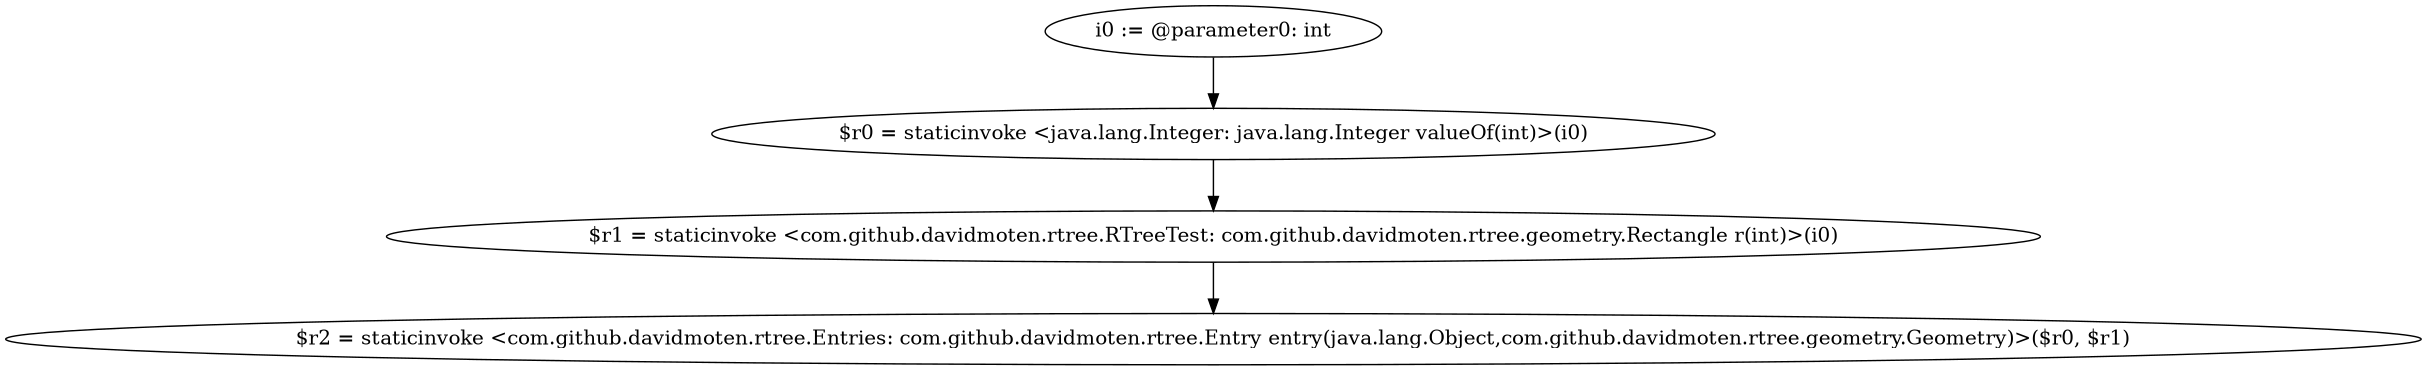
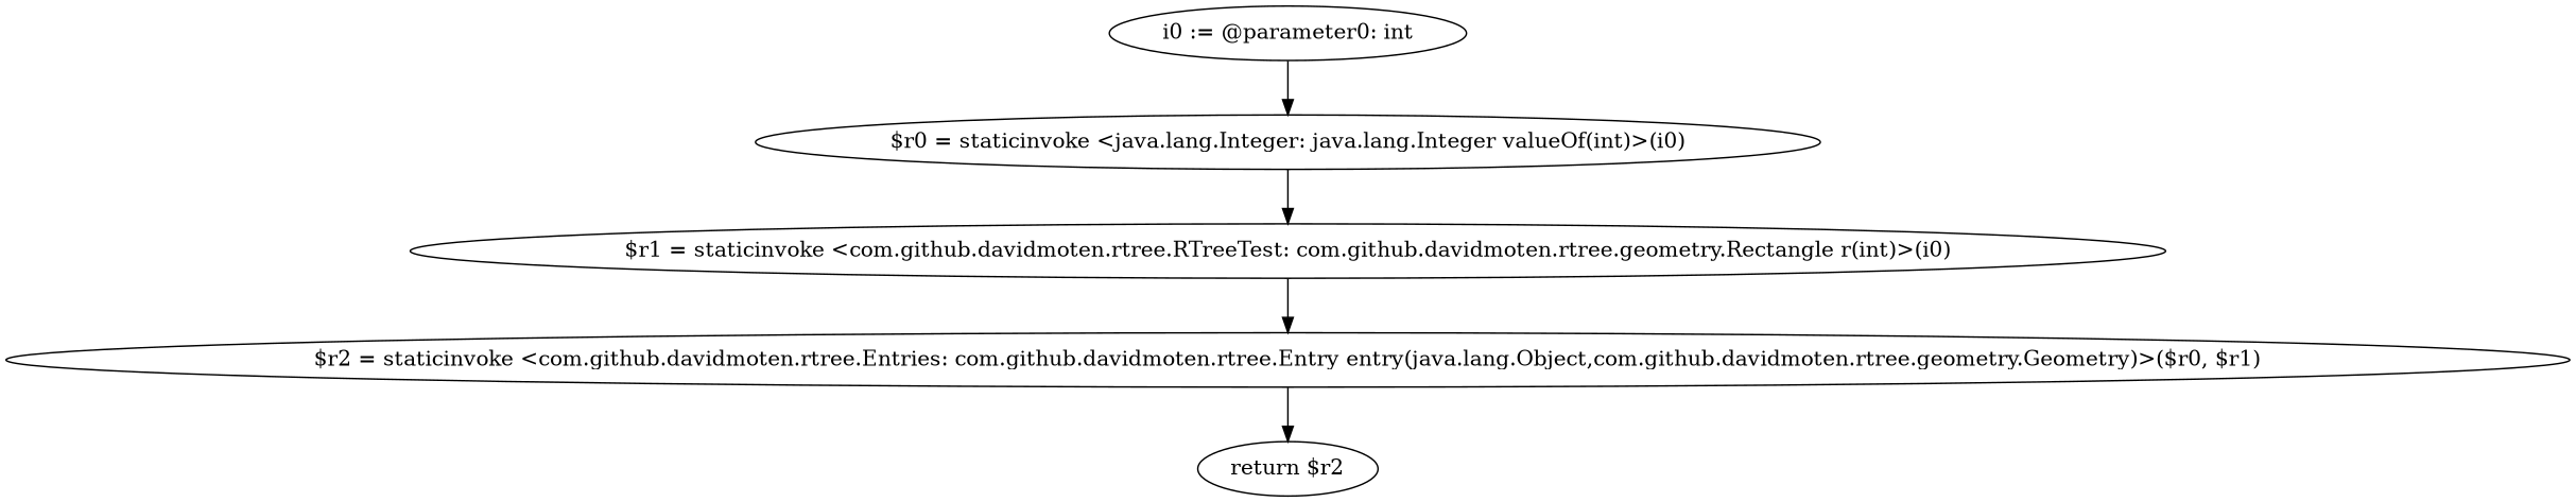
  digraph {
    "i0 := @parameter0: int"
    "$r0 = staticinvoke <java.lang.Integer: java.lang.Integer valueOf(int)>(i0)"
    "$r1 = staticinvoke <com.github.davidmoten.rtree.RTreeTest: com.github.davidmoten.rtree.geometry.Rectangle r(int)>(i0)"
    "$r2 = staticinvoke <com.github.davidmoten.rtree.Entries: com.github.davidmoten.rtree.Entry entry(java.lang.Object,com.github.davidmoten.rtree.geometry.Geometry)>($r0, $r1)"
+   "return $r2"
    "i0 := @parameter0: int" -> "$r0 = staticinvoke <java.lang.Integer: java.lang.Integer valueOf(int)>(i0)"
    "$r0 = staticinvoke <java.lang.Integer: java.lang.Integer valueOf(int)>(i0)" -> "$r1 = staticinvoke <com.github.davidmoten.rtree.RTreeTest: com.github.davidmoten.rtree.geometry.Rectangle r(int)>(i0)"
    "$r1 = staticinvoke <com.github.davidmoten.rtree.RTreeTest: com.github.davidmoten.rtree.geometry.Rectangle r(int)>(i0)" -> "$r2 = staticinvoke <com.github.davidmoten.rtree.Entries: com.github.davidmoten.rtree.Entry entry(java.lang.Object,com.github.davidmoten.rtree.geometry.Geometry)>($r0, $r1)"
+   "$r2 = staticinvoke <com.github.davidmoten.rtree.Entries: com.github.davidmoten.rtree.Entry entry(java.lang.Object,com.github.davidmoten.rtree.geometry.Geometry)>($r0, $r1)" -> "return $r2"
  }
